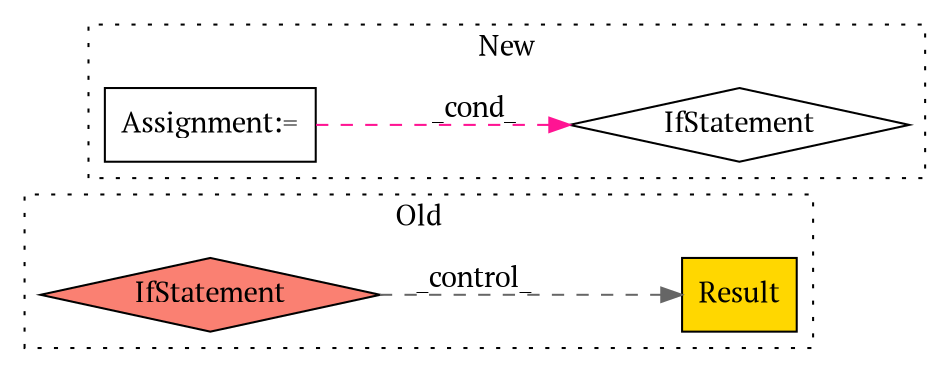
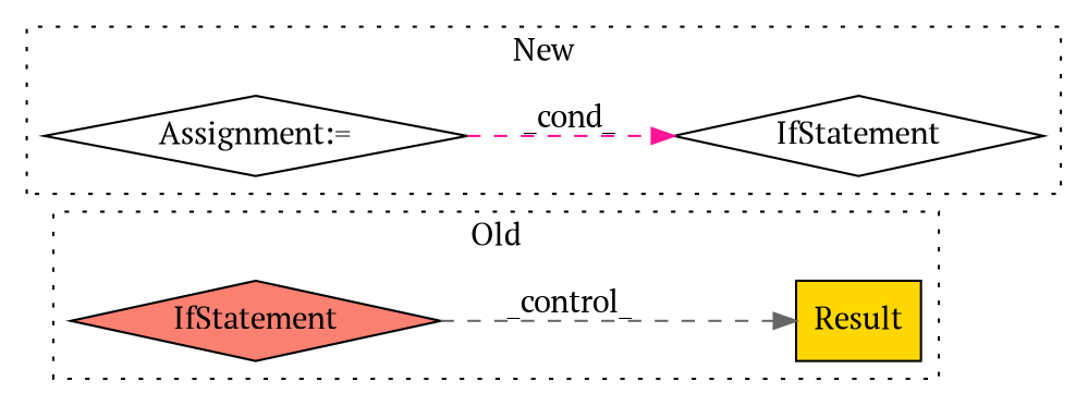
  digraph {
    rankdir=LR
    fontname="PT Serif"
    node [a=25 l="4,2" shape=box style=filled fillcolor=white fontname="PT Serif"]
    edge [style=dashed fontname="PT Serif"]
    n1 [a=32 l="7,1" label=Result s="1631,1681" fillcolor=gold]
    n2 [label=IfStatement s="1579,1614" shape=diamond fillcolor=salmon]
    n3 [label=IfStatement s="1637,1649" shape=diamond]
-   n4 [a=7 l=1 label="Assignment:=" s=1597]
+   n4 [a=7 l=1 label="Assignment:=" s=1597 shape=diamond]
    subgraph cluster_1 {
      label=Old
      style=dotted
      n1
      n2
    }
    subgraph cluster_2 {
      label=New
      style=dotted
      n3
      n4
    }
    n2 -> n1 [label=_control_ color=gray40]
    n4 -> n3 [label=_cond_ color=deeppink]
  }
